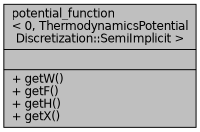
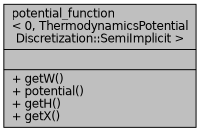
  digraph {
-   n1 [color=black fillcolor=grey75 fontcolor=black fontname=Helvetica fontsize=12 height=0.2 label="{potential_function\l\< 0, ThermodynamicsPotential\lDiscretization::SemiImplicit \>\n||+ getW()\l+ getF()\l+ getH()\l+ getX()\l}" shape=record style=filled width=0.4]
+   n1 [color=black fillcolor=grey75 fontcolor=black fontname=Helvetica fontsize=12 height=0.2 label="{potential_function\l\< 0, ThermodynamicsPotential\lDiscretization::SemiImplicit \>\n||+ getW()\l+ potential()\l+ getH()\l+ getX()\l}" shape=record style=filled width=0.4]
  }
